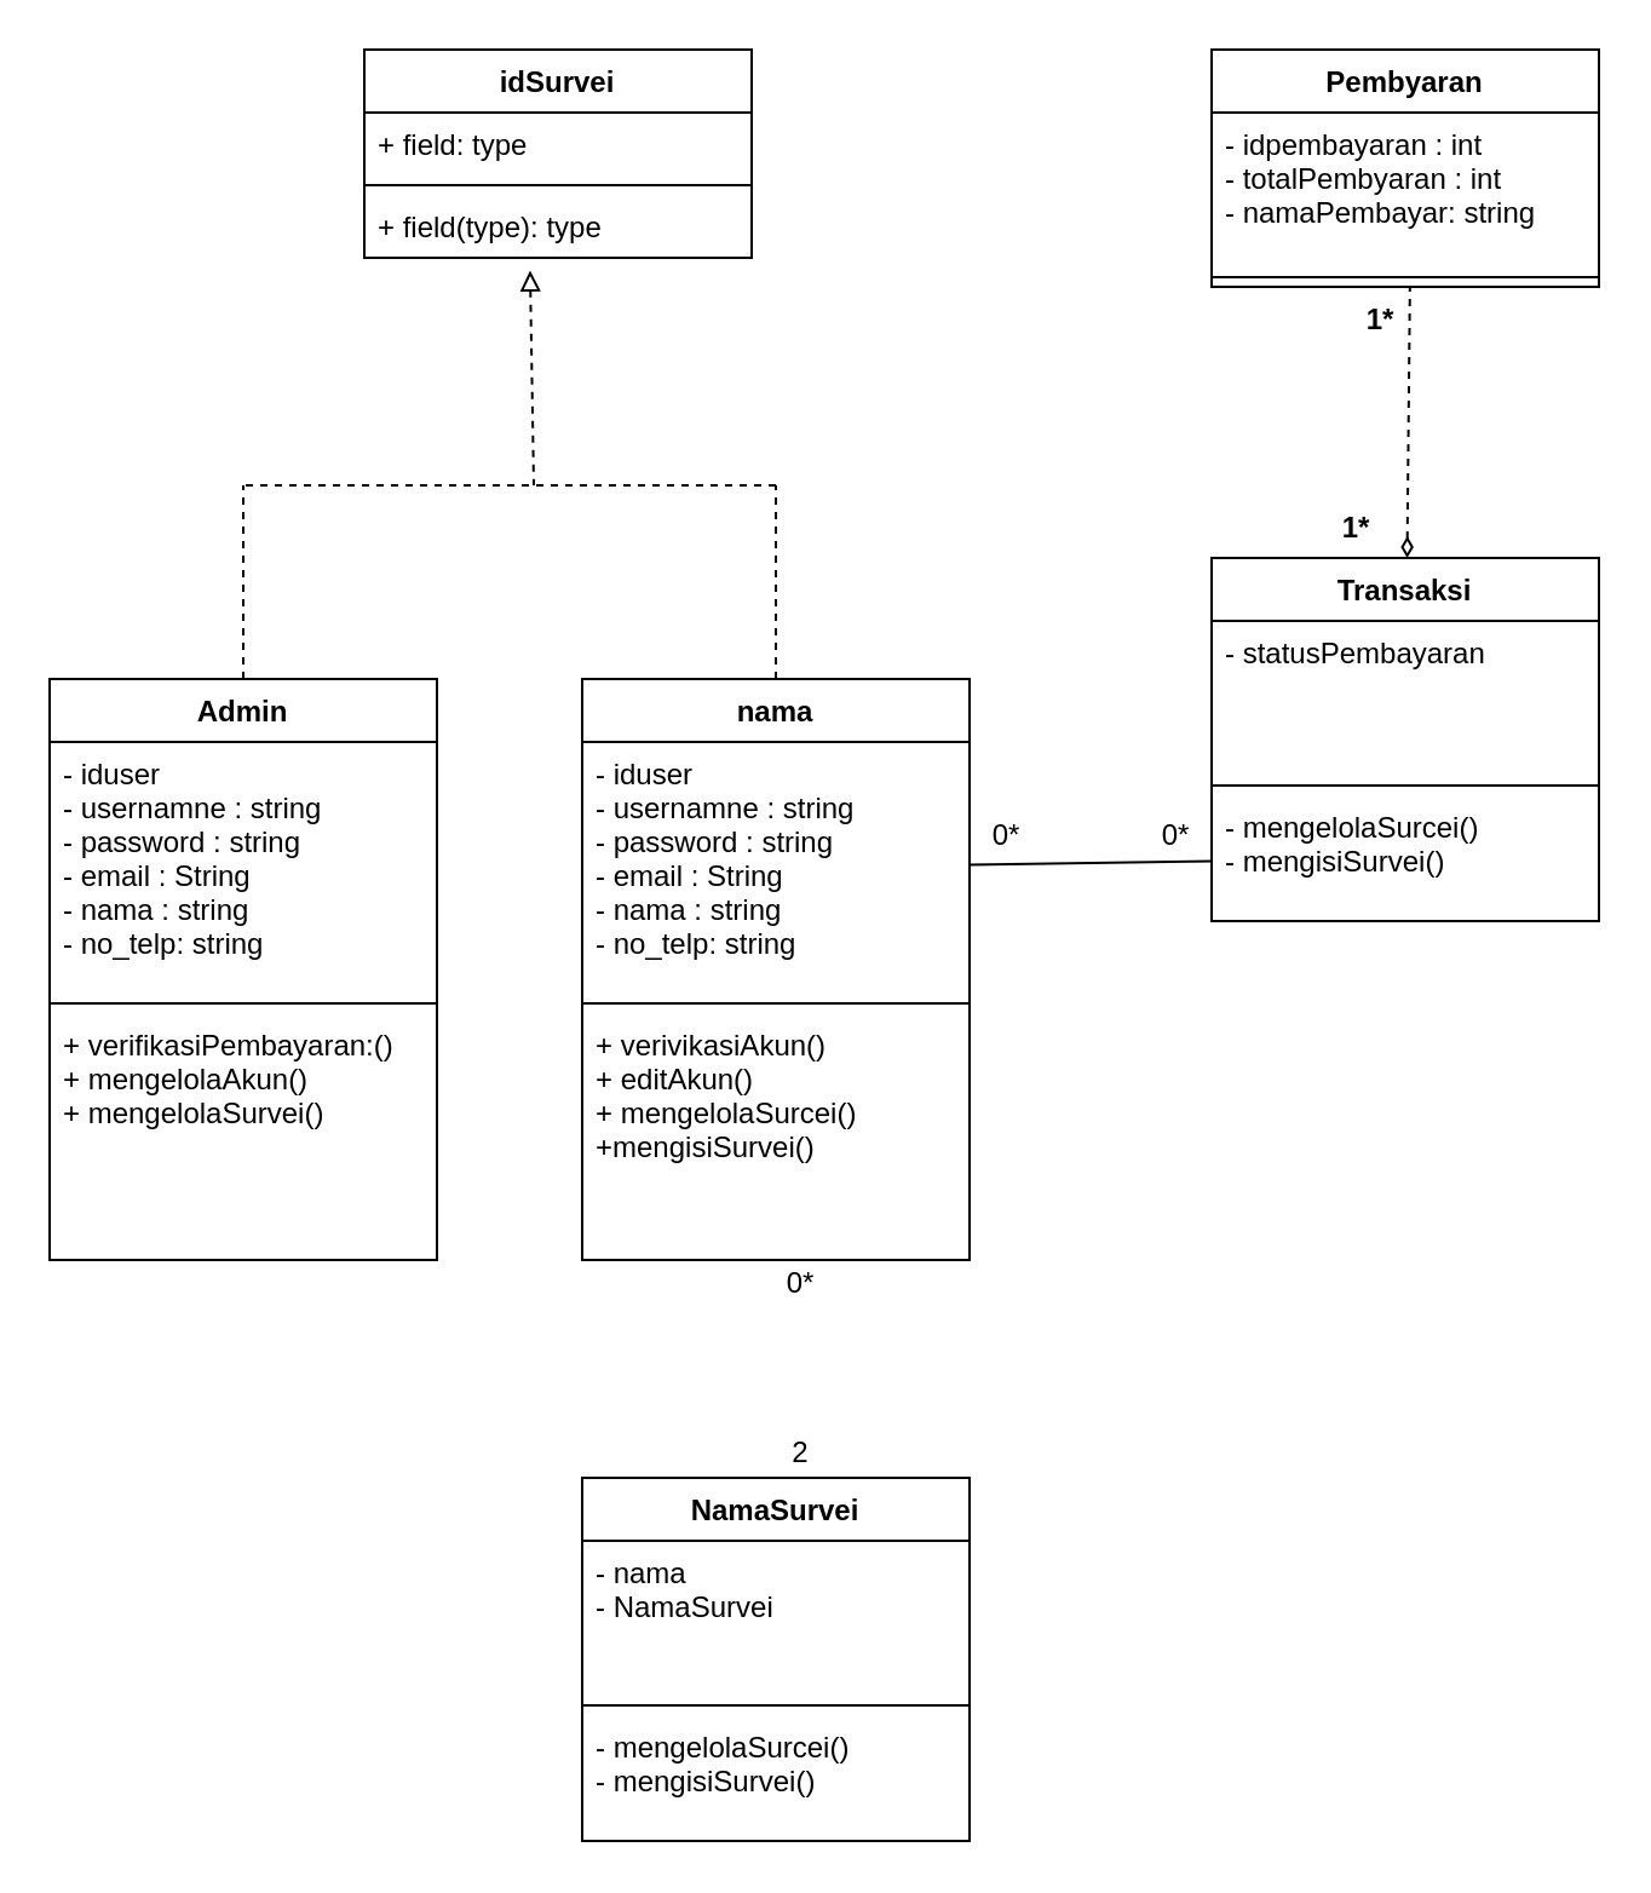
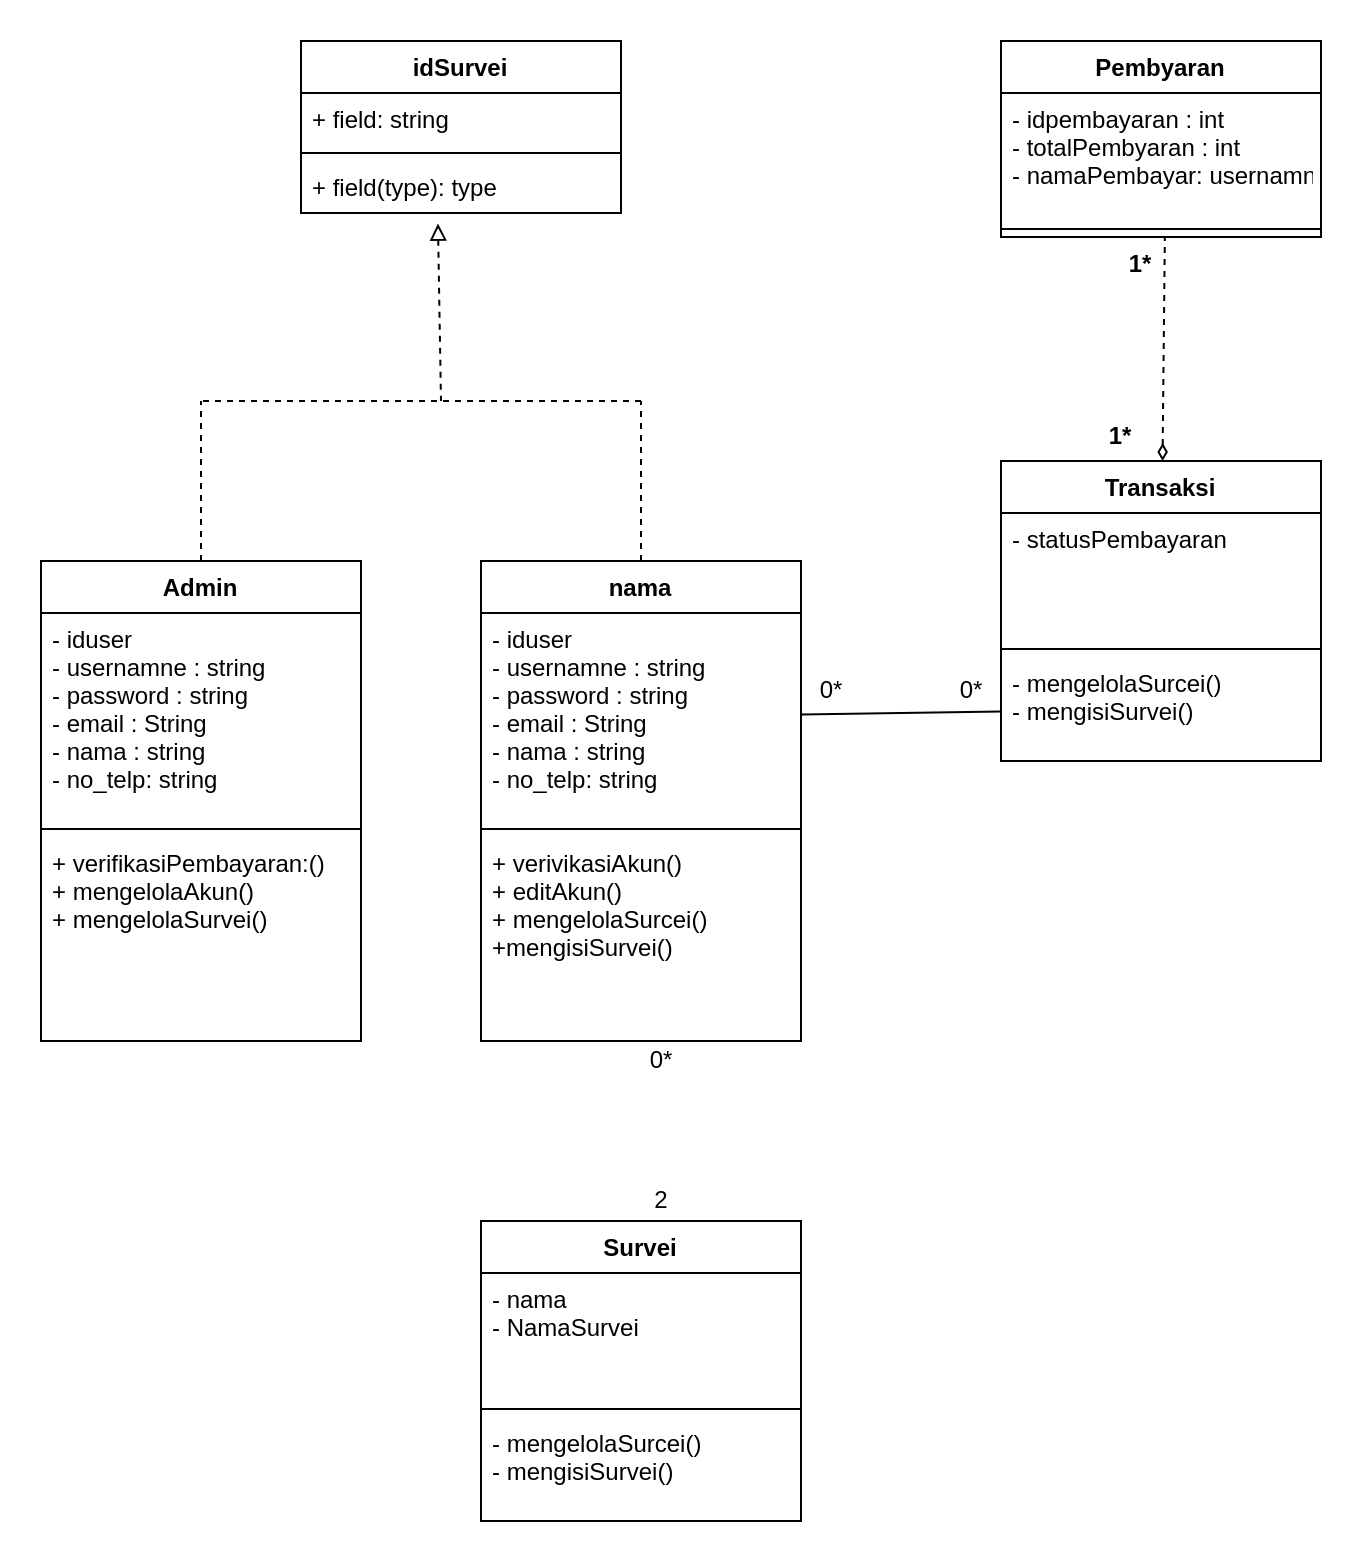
  <mxCell id="0" />
  <mxCell id="1" parent="0" />
  <mxCell id="2" value="idSurvei" style="swimlane;fontStyle=1;align=center;verticalAlign=top;childLayout=stackLayout;horizontal=1;startSize=26;horizontalStack=0;resizeParent=1;resizeParentMax=0;resizeLast=0;collapsible=1;marginBottom=0;" vertex="1" parent="1"><mxGeometry x="150" y="20" width="160" height="86" as="geometry" /></mxCell>
- <mxCell id="3" value="+ field: type" style="text;strokeColor=none;fillColor=none;align=left;verticalAlign=top;spacingLeft=4;spacingRight=4;overflow=hidden;rotatable=0;points=[[0,0.5],[1,0.5]];portConstraint=eastwest;" vertex="1" parent="2"><mxGeometry y="26" width="160" height="26" as="geometry" /></mxCell>
+ <mxCell id="3" value="+ field: string" style="text;strokeColor=none;fillColor=none;align=left;verticalAlign=top;spacingLeft=4;spacingRight=4;overflow=hidden;rotatable=0;points=[[0,0.5],[1,0.5]];portConstraint=eastwest;" vertex="1" parent="2"><mxGeometry y="26" width="160" height="26" as="geometry" /></mxCell>
  <mxCell id="4" value="" style="line;strokeWidth=1;fillColor=none;align=left;verticalAlign=middle;spacingTop=-1;spacingLeft=3;spacingRight=3;rotatable=0;labelPosition=right;points=[];portConstraint=eastwest;strokeColor=inherit;" vertex="1" parent="2"><mxGeometry y="52" width="160" height="8" as="geometry" /></mxCell>
  <mxCell id="5" value="+ field(type): type" style="text;strokeColor=none;fillColor=none;align=left;verticalAlign=top;spacingLeft=4;spacingRight=4;overflow=hidden;rotatable=0;points=[[0,0.5],[1,0.5]];portConstraint=eastwest;" vertex="1" parent="2"><mxGeometry y="60" width="160" height="26" as="geometry" /></mxCell>
  <mxCell id="6" value="" style="edgeStyle=orthogonalEdgeStyle;rounded=0;orthogonalLoop=1;jettySize=auto;html=1;endArrow=none;endFill=0;dashed=1;" edge="1" parent="1" source="7"><mxGeometry relative="1" as="geometry"><mxPoint x="100" y="200" as="targetPoint" /></mxGeometry></mxCell>
  <mxCell id="7" value="Admin" style="swimlane;fontStyle=1;align=center;verticalAlign=top;childLayout=stackLayout;horizontal=1;startSize=26;horizontalStack=0;resizeParent=1;resizeParentMax=0;resizeLast=0;collapsible=1;marginBottom=0;" vertex="1" parent="1"><mxGeometry x="20" y="280" width="160" height="240" as="geometry" /></mxCell>
  <mxCell id="8" value="- iduser&#10;- usernamne : string&#10;- password : string&#10;- email : String&#10;- nama : string&#10;- no_telp: string" style="text;strokeColor=none;fillColor=none;align=left;verticalAlign=top;spacingLeft=4;spacingRight=4;overflow=hidden;rotatable=0;points=[[0,0.5],[1,0.5]];portConstraint=eastwest;" vertex="1" parent="7"><mxGeometry y="26" width="160" height="104" as="geometry" /></mxCell>
  <mxCell id="9" value="" style="line;strokeWidth=1;fillColor=none;align=left;verticalAlign=middle;spacingTop=-1;spacingLeft=3;spacingRight=3;rotatable=0;labelPosition=right;points=[];portConstraint=eastwest;strokeColor=inherit;" vertex="1" parent="7"><mxGeometry y="130" width="160" height="8" as="geometry" /></mxCell>
  <mxCell id="10" value="+ verifikasiPembayaran:()&#10;+ mengelolaAkun()&#10;+ mengelolaSurvei()" style="text;strokeColor=none;fillColor=none;align=left;verticalAlign=top;spacingLeft=4;spacingRight=4;overflow=hidden;rotatable=0;points=[[0,0.5],[1,0.5]];portConstraint=eastwest;" vertex="1" parent="7"><mxGeometry y="138" width="160" height="102" as="geometry" /></mxCell>
  <mxCell id="11" style="edgeStyle=orthogonalEdgeStyle;rounded=0;orthogonalLoop=1;jettySize=auto;html=1;endArrow=none;endFill=0;dashed=1;" edge="1" parent="1" source="12"><mxGeometry relative="1" as="geometry"><mxPoint x="320" y="200" as="targetPoint" /></mxGeometry></mxCell>
  <mxCell id="12" value="nama" style="swimlane;fontStyle=1;align=center;verticalAlign=top;childLayout=stackLayout;horizontal=1;startSize=26;horizontalStack=0;resizeParent=1;resizeParentMax=0;resizeLast=0;collapsible=1;marginBottom=0;" vertex="1" parent="1"><mxGeometry x="240" y="280" width="160" height="240" as="geometry" /></mxCell>
  <mxCell id="13" value="- iduser&#10;- usernamne : string&#10;- password : string&#10;- email : String&#10;- nama : string&#10;- no_telp: string" style="text;strokeColor=none;fillColor=none;align=left;verticalAlign=top;spacingLeft=4;spacingRight=4;overflow=hidden;rotatable=0;points=[[0,0.5],[1,0.5]];portConstraint=eastwest;" vertex="1" parent="12"><mxGeometry y="26" width="160" height="104" as="geometry" /></mxCell>
  <mxCell id="14" value="" style="line;strokeWidth=1;fillColor=none;align=left;verticalAlign=middle;spacingTop=-1;spacingLeft=3;spacingRight=3;rotatable=0;labelPosition=right;points=[];portConstraint=eastwest;strokeColor=inherit;" vertex="1" parent="12"><mxGeometry y="130" width="160" height="8" as="geometry" /></mxCell>
  <mxCell id="15" value="+ verivikasiAkun()&#10;+ editAkun()&#10;+ mengelolaSurcei()&#10;+mengisiSurvei()" style="text;strokeColor=none;fillColor=none;align=left;verticalAlign=top;spacingLeft=4;spacingRight=4;overflow=hidden;rotatable=0;points=[[0,0.5],[1,0.5]];portConstraint=eastwest;" vertex="1" parent="12"><mxGeometry y="138" width="160" height="102" as="geometry" /></mxCell>
  <mxCell id="16" value="" style="edgeStyle=orthogonalEdgeStyle;rounded=0;orthogonalLoop=1;jettySize=auto;html=1;endArrow=none;endFill=0;dashed=1;" edge="1" parent="1"><mxGeometry relative="1" as="geometry"><mxPoint x="320" y="200" as="sourcePoint" /><mxPoint x="100" y="200" as="targetPoint" /></mxGeometry></mxCell>
  <mxCell id="17" value="" style="rounded=0;orthogonalLoop=1;jettySize=auto;html=1;endArrow=none;endFill=0;exitX=0.428;exitY=1.203;exitDx=0;exitDy=0;exitPerimeter=0;startArrow=block;startFill=0;dashed=1;" edge="1" parent="1" source="5"><mxGeometry relative="1" as="geometry"><mxPoint x="330" y="210" as="sourcePoint" /><mxPoint x="220" y="200" as="targetPoint" /></mxGeometry></mxCell>
- <mxCell id="18" value="NamaSurvei" style="swimlane;fontStyle=1;align=center;verticalAlign=top;childLayout=stackLayout;horizontal=1;startSize=26;horizontalStack=0;resizeParent=1;resizeParentMax=0;resizeLast=0;collapsible=1;marginBottom=0;" vertex="1" parent="1"><mxGeometry x="240" y="610" width="160" height="150" as="geometry" /></mxCell>
+ <mxCell id="18" value="Survei" style="swimlane;fontStyle=1;align=center;verticalAlign=top;childLayout=stackLayout;horizontal=1;startSize=26;horizontalStack=0;resizeParent=1;resizeParentMax=0;resizeLast=0;collapsible=1;marginBottom=0;" vertex="1" parent="1"><mxGeometry x="240" y="610" width="160" height="150" as="geometry" /></mxCell>
  <mxCell id="19" value="- nama&#10;- NamaSurvei" style="text;strokeColor=none;fillColor=none;align=left;verticalAlign=top;spacingLeft=4;spacingRight=4;overflow=hidden;rotatable=0;points=[[0,0.5],[1,0.5]];portConstraint=eastwest;" vertex="1" parent="18"><mxGeometry y="26" width="160" height="64" as="geometry" /></mxCell>
  <mxCell id="20" value="" style="line;strokeWidth=1;fillColor=none;align=left;verticalAlign=middle;spacingTop=-1;spacingLeft=3;spacingRight=3;rotatable=0;labelPosition=right;points=[];portConstraint=eastwest;strokeColor=inherit;" vertex="1" parent="18"><mxGeometry y="90" width="160" height="8" as="geometry" /></mxCell>
  <mxCell id="21" value="- mengelolaSurcei()&#10;- mengisiSurvei()" style="text;strokeColor=none;fillColor=none;align=left;verticalAlign=top;spacingLeft=4;spacingRight=4;overflow=hidden;rotatable=0;points=[[0,0.5],[1,0.5]];portConstraint=eastwest;" vertex="1" parent="18"><mxGeometry y="98" width="160" height="52" as="geometry" /></mxCell>
  <mxCell id="22" value="0*" style="text;html=1;align=center;verticalAlign=middle;resizable=0;points=[];autosize=1;strokeColor=none;fillColor=none;" vertex="1" parent="1"><mxGeometry x="315" y="515" width="30" height="30" as="geometry" /></mxCell>
  <mxCell id="23" value="2" style="text;html=1;align=center;verticalAlign=middle;resizable=0;points=[];autosize=1;strokeColor=none;fillColor=none;" vertex="1" parent="1"><mxGeometry x="315" y="585" width="30" height="30" as="geometry" /></mxCell>
  <mxCell id="24" style="edgeStyle=none;rounded=0;orthogonalLoop=1;jettySize=auto;html=1;entryX=0.512;entryY=1.018;entryDx=0;entryDy=0;entryPerimeter=0;startArrow=diamondThin;startFill=0;endArrow=none;endFill=0;dashed=1;" edge="1" parent="1" source="25" target="34"><mxGeometry relative="1" as="geometry" /></mxCell>
  <mxCell id="25" value="Transaksi" style="swimlane;fontStyle=1;align=center;verticalAlign=top;childLayout=stackLayout;horizontal=1;startSize=26;horizontalStack=0;resizeParent=1;resizeParentMax=0;resizeLast=0;collapsible=1;marginBottom=0;" vertex="1" parent="1"><mxGeometry x="500" y="230" width="160" height="150" as="geometry" /></mxCell>
  <mxCell id="26" value="- statusPembayaran" style="text;strokeColor=none;fillColor=none;align=left;verticalAlign=top;spacingLeft=4;spacingRight=4;overflow=hidden;rotatable=0;points=[[0,0.5],[1,0.5]];portConstraint=eastwest;" vertex="1" parent="25"><mxGeometry y="26" width="160" height="64" as="geometry" /></mxCell>
  <mxCell id="27" value="" style="line;strokeWidth=1;fillColor=none;align=left;verticalAlign=middle;spacingTop=-1;spacingLeft=3;spacingRight=3;rotatable=0;labelPosition=right;points=[];portConstraint=eastwest;strokeColor=inherit;" vertex="1" parent="25"><mxGeometry y="90" width="160" height="8" as="geometry" /></mxCell>
  <mxCell id="28" value="- mengelolaSurcei()&#10;- mengisiSurvei()" style="text;strokeColor=none;fillColor=none;align=left;verticalAlign=top;spacingLeft=4;spacingRight=4;overflow=hidden;rotatable=0;points=[[0,0.5],[1,0.5]];portConstraint=eastwest;" vertex="1" parent="25"><mxGeometry y="98" width="160" height="52" as="geometry" /></mxCell>
  <mxCell id="29" value="" style="edgeStyle=none;rounded=0;orthogonalLoop=1;jettySize=auto;html=1;startArrow=none;startFill=0;endArrow=none;endFill=0;" edge="1" parent="1" source="13" target="28"><mxGeometry relative="1" as="geometry" /></mxCell>
  <mxCell id="30" value="0*" style="text;html=1;align=center;verticalAlign=middle;resizable=0;points=[];autosize=1;strokeColor=none;fillColor=none;" vertex="1" parent="1"><mxGeometry x="400" y="330" width="30" height="30" as="geometry" /></mxCell>
  <mxCell id="31" value="0*" style="text;html=1;align=center;verticalAlign=middle;resizable=0;points=[];autosize=1;strokeColor=none;fillColor=none;" vertex="1" parent="1"><mxGeometry x="470" y="330" width="30" height="30" as="geometry" /></mxCell>
  <mxCell id="32" value="Pembyaran" style="swimlane;fontStyle=1;align=center;verticalAlign=top;childLayout=stackLayout;horizontal=1;startSize=26;horizontalStack=0;resizeParent=1;resizeParentMax=0;resizeLast=0;collapsible=1;marginBottom=0;" vertex="1" parent="1"><mxGeometry x="500" y="20" width="160" height="98" as="geometry" /></mxCell>
- <mxCell id="33" value="- idpembayaran : int&#10;- totalPembyaran : int&#10;- namaPembayar: string" style="text;strokeColor=none;fillColor=none;align=left;verticalAlign=top;spacingLeft=4;spacingRight=4;overflow=hidden;rotatable=0;points=[[0,0.5],[1,0.5]];portConstraint=eastwest;" vertex="1" parent="32"><mxGeometry y="26" width="160" height="64" as="geometry" /></mxCell>
+ <mxCell id="33" value="- idpembayaran : int&#10;- totalPembyaran : int&#10;- namaPembayar: usernamne" style="text;strokeColor=none;fillColor=none;align=left;verticalAlign=top;spacingLeft=4;spacingRight=4;overflow=hidden;rotatable=0;points=[[0,0.5],[1,0.5]];portConstraint=eastwest;" vertex="1" parent="32"><mxGeometry y="26" width="160" height="64" as="geometry" /></mxCell>
  <mxCell id="34" value="" style="line;strokeWidth=1;fillColor=none;align=left;verticalAlign=middle;spacingTop=-1;spacingLeft=3;spacingRight=3;rotatable=0;labelPosition=right;points=[];portConstraint=eastwest;strokeColor=inherit;" vertex="1" parent="32"><mxGeometry y="90" width="160" height="8" as="geometry" /></mxCell>
  <mxCell id="35" value="1*" style="text;align=center;fontStyle=1;verticalAlign=middle;spacingLeft=3;spacingRight=3;strokeColor=none;rotatable=0;points=[[0,0.5],[1,0.5]];portConstraint=eastwest;" vertex="1" parent="1"><mxGeometry x="520" y="204" width="80" height="26" as="geometry" /></mxCell>
  <mxCell id="36" value="1*" style="text;align=center;fontStyle=1;verticalAlign=middle;spacingLeft=3;spacingRight=3;strokeColor=none;rotatable=0;points=[[0,0.5],[1,0.5]];portConstraint=eastwest;" vertex="1" parent="1"><mxGeometry x="530" y="118" width="80" height="26" as="geometry" /></mxCell>
